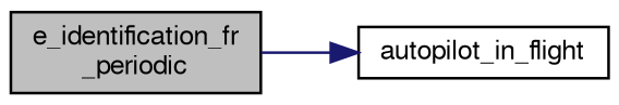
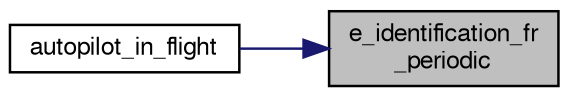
  digraph {
    rankdir=LR
    node [color=black fontname=FreeSans fontsize=10 shape=record style=filled]
    n1 [fillcolor=grey75 fontcolor=black height=0.2 label="e_identification_fr\l_periodic" width=0.4]
    n2 [fillcolor=white height=0.2 label=autopilot_in_flight width=0.4]
-   n1 -> n2 [color=midnightblue fontname=FreeSans fontsize=10 labelfontname=FreeSans labelfontsize=10 style=solid]
+   n2 -> n1 [color=midnightblue fontname=FreeSans fontsize=10 labelfontname=FreeSans labelfontsize=10 style=solid]
  }
